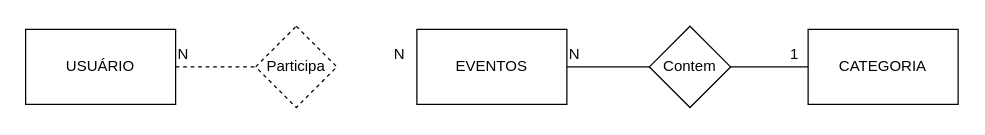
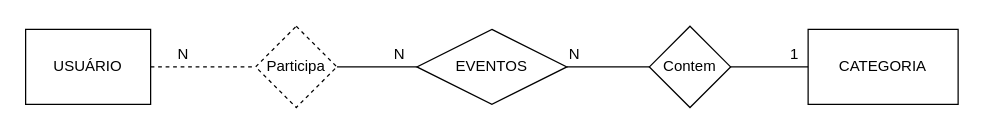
  <mxCell id="0" />
  <mxCell id="1" parent="0" />
- <mxCell id="2" value="EVENTOS" style="rounded=0;whiteSpace=wrap;html=1;" vertex="1" parent="1"><mxGeometry x="333" y="23" width="120" height="60" as="geometry" /></mxCell>
- <mxCell id="3" value="USUÁRIO" style="rounded=0;whiteSpace=wrap;html=1;" vertex="1" parent="1"><mxGeometry x="20" y="23" width="120" height="60" as="geometry" /></mxCell>
+ <mxCell id="2" value="EVENTOS" style="rhombus;whiteSpace=wrap;html=1;" vertex="1" parent="1"><mxGeometry x="333" y="23" width="120" height="60" as="geometry" /></mxCell>
+ <mxCell id="3" value="USUÁRIO" style="rounded=0;whiteSpace=wrap;html=1;" vertex="1" parent="1"><mxGeometry x="20" y="23" width="100" height="60" as="geometry" /></mxCell>
  <mxCell id="4" value="CATEGORIA" style="rounded=0;whiteSpace=wrap;html=1;" vertex="1" parent="1"><mxGeometry x="646" y="23" width="120" height="60" as="geometry" /></mxCell>
+ <mxCell id="5" value="" style="endArrow=none;html=1;entryX=0;entryY=0.5;entryDx=0;entryDy=0;" edge="1" parent="1" source="7" target="2"><mxGeometry width="50" height="50" relative="1" as="geometry"><mxPoint x="20" y="153" as="sourcePoint" /><mxPoint x="70" y="103" as="targetPoint" /></mxGeometry></mxCell>
  <mxCell id="6" value="" style="endArrow=none;html=1;exitX=1;exitY=0.5;exitDx=0;exitDy=0;entryX=0;entryY=0.5;entryDx=0;entryDy=0;" edge="1" parent="1" target="4"><mxGeometry width="50" height="50" relative="1" as="geometry"><mxPoint x="575" y="53" as="sourcePoint" /><mxPoint x="610" y="93" as="targetPoint" /></mxGeometry></mxCell>
  <mxCell id="7" value="Participa" style="rhombus;whiteSpace=wrap;html=1;dashed=1;" vertex="1" parent="1"><mxGeometry x="204" y="20.5" width="65" height="65" as="geometry" /></mxCell>
  <mxCell id="8" value="" style="endArrow=none;html=1;entryX=0;entryY=0.5;entryDx=0;entryDy=0;dashed=1;" edge="1" parent="1" source="3" target="7"><mxGeometry width="50" height="50" relative="1" as="geometry"><mxPoint x="140" y="53" as="sourcePoint" /><mxPoint x="333" y="53" as="targetPoint" /></mxGeometry></mxCell>
  <mxCell id="9" value="" style="endArrow=none;html=1;exitX=1;exitY=0.5;exitDx=0;exitDy=0;entryX=0;entryY=0.5;entryDx=0;entryDy=0;" edge="1" parent="1" source="2"><mxGeometry width="50" height="50" relative="1" as="geometry"><mxPoint x="453" y="53" as="sourcePoint" /><mxPoint x="525" y="53" as="targetPoint" /></mxGeometry></mxCell>
  <mxCell id="10" value="N" style="text;html=1;resizable=0;points=[];autosize=1;align=left;verticalAlign=top;spacingTop=-4;" vertex="1" parent="1"><mxGeometry x="140" y="33" width="20" height="20" as="geometry" /></mxCell>
  <mxCell id="11" value="N" style="text;html=1;resizable=0;points=[];autosize=1;align=left;verticalAlign=top;spacingTop=-4;" vertex="1" parent="1"><mxGeometry x="313" y="33" width="20" height="20" as="geometry" /></mxCell>
  <mxCell id="12" value="N" style="text;html=1;resizable=0;points=[];autosize=1;align=left;verticalAlign=top;spacingTop=-4;" vertex="1" parent="1"><mxGeometry x="453" y="33" width="20" height="20" as="geometry" /></mxCell>
  <mxCell id="13" value="1" style="text;html=1;resizable=0;points=[];autosize=1;align=left;verticalAlign=top;spacingTop=-4;" vertex="1" parent="1"><mxGeometry x="630" y="33" width="20" height="20" as="geometry" /></mxCell>
  <mxCell id="14" value="Contem" style="rhombus;whiteSpace=wrap;html=1;" vertex="1" parent="1"><mxGeometry x="519" y="20.5" width="65" height="65" as="geometry" /></mxCell>
